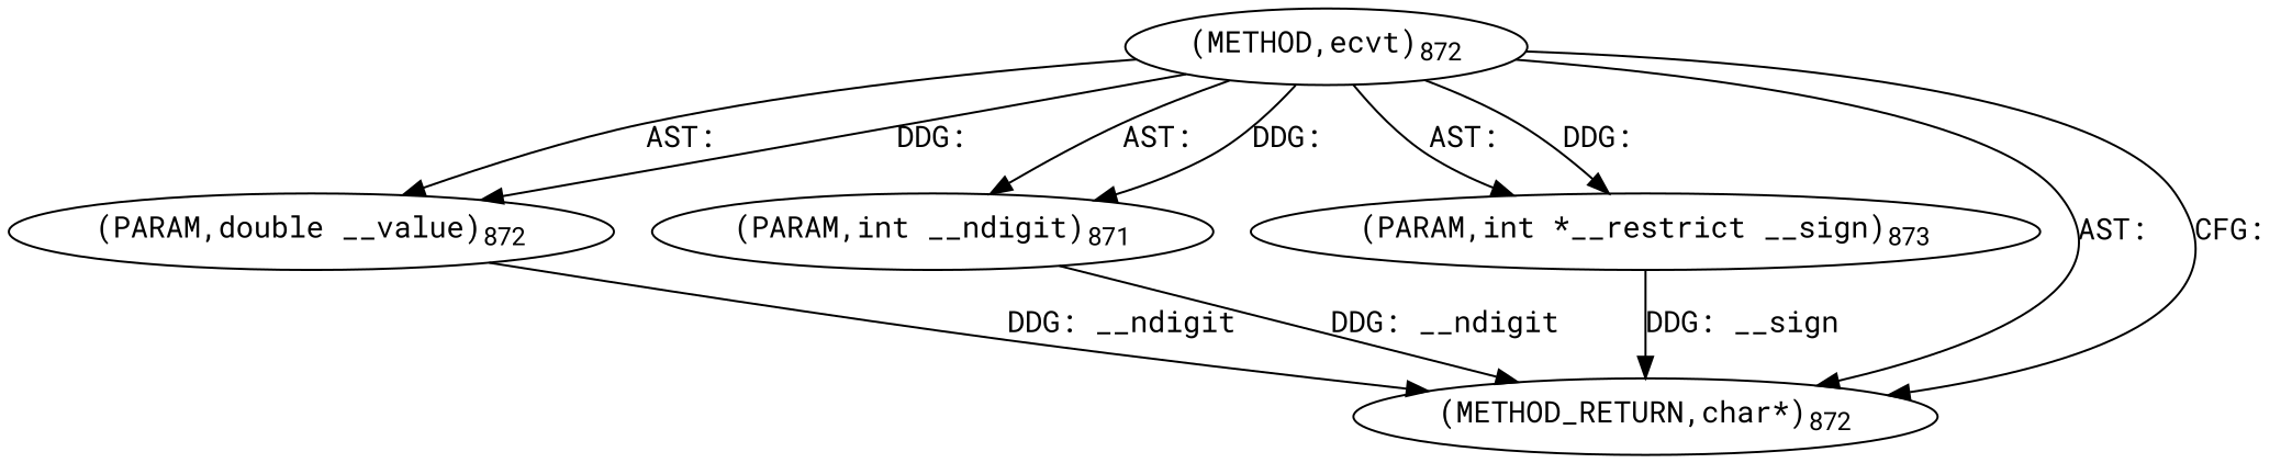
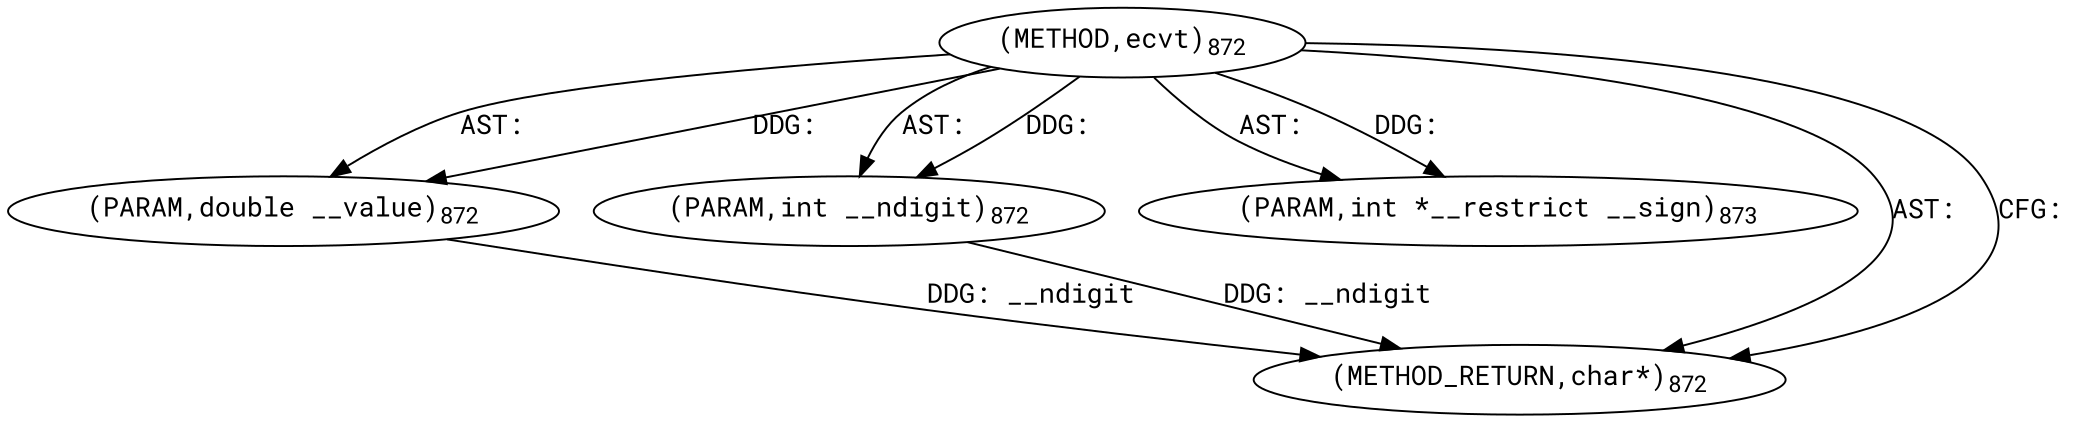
  digraph {
    fontname="Roboto Mono"
    node [fontname="Roboto Mono"]
    edge [fontname="Roboto Mono"]
    n1 [label=<(METHOD,ecvt)<SUB>872</SUB>>]
    n2 [label=<(PARAM,double __value)<SUB>872</SUB>>]
-   n3 [label=<(PARAM,int __ndigit)<SUB>871</SUB>>]
+   n3 [label=<(PARAM,int __ndigit)<SUB>872</SUB>>]
    n4 [label=<(PARAM,int *__restrict __sign)<SUB>873</SUB>>]
    n5 [label=<(METHOD_RETURN,char*)<SUB>872</SUB>>]
    n1 -> n2 [label="AST: "]
    n1 -> n2 [label="DDG: "]
    n1 -> n3 [label="AST: "]
    n1 -> n3 [label="DDG: "]
    n1 -> n4 [label="AST: "]
    n1 -> n4 [label="DDG: "]
    n1 -> n5 [label="AST: "]
    n1 -> n5 [label="CFG: "]
    n2 -> n5 [label="DDG: __ndigit"]
    n3 -> n5 [label="DDG: __ndigit"]
-   n4 -> n5 [label="DDG: __sign"]
  }
